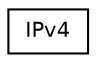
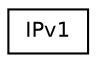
  digraph {
    rankdir=TB
    fontname="DejaVu Sans"
-   n1 [color=black fillcolor=white fontname="DejaVu Sans" fontsize=10 height=0.2 label=IPv4 shape=record style=filled width=0.4]
+   n1 [color=black fillcolor=white fontname="DejaVu Sans" fontsize=10 height=0.2 label=IPv1 shape=record style=filled width=0.4]
  }
